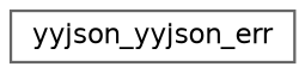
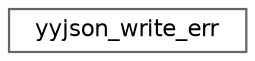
  digraph {
    rankdir=LR
-   n1 [color=grey40 fillcolor=white fontname=Helvetica fontsize=10 height=0.2 label=yyjson_yyjson_err shape=box style=filled width=0.4]
+   n1 [color=grey40 fillcolor=white fontname=Helvetica fontsize=10 height=0.2 label=yyjson_write_err shape=box style=filled width=0.4]
  }
